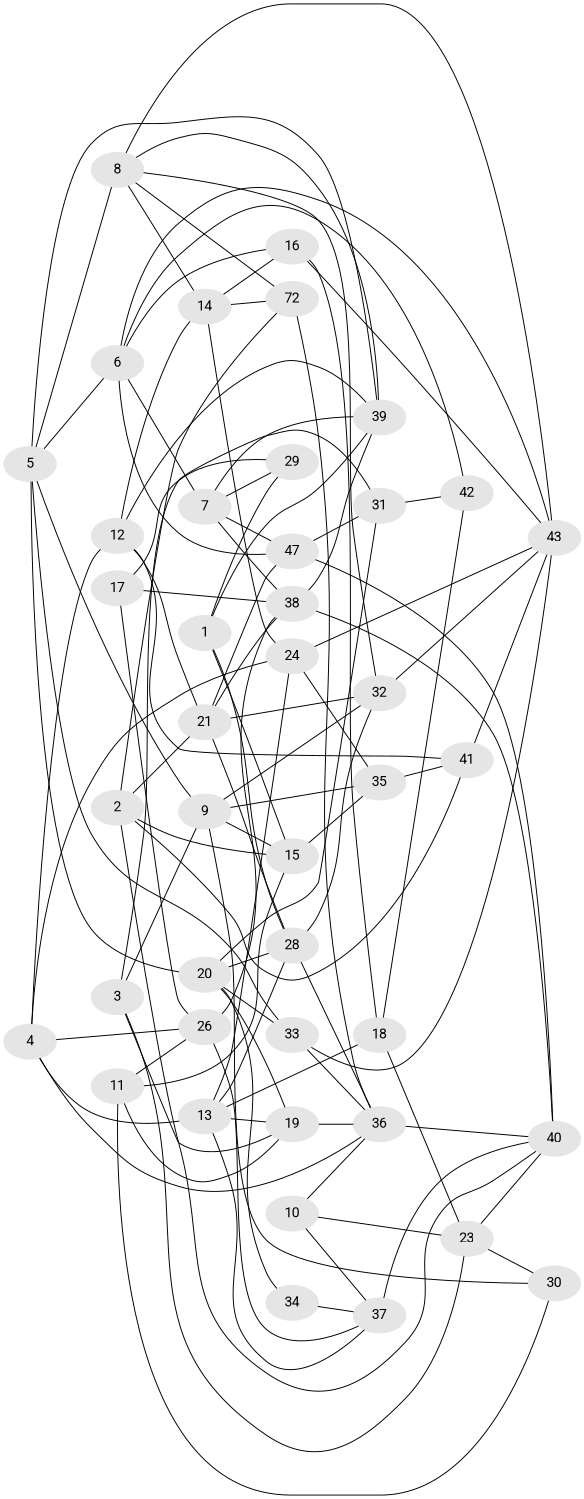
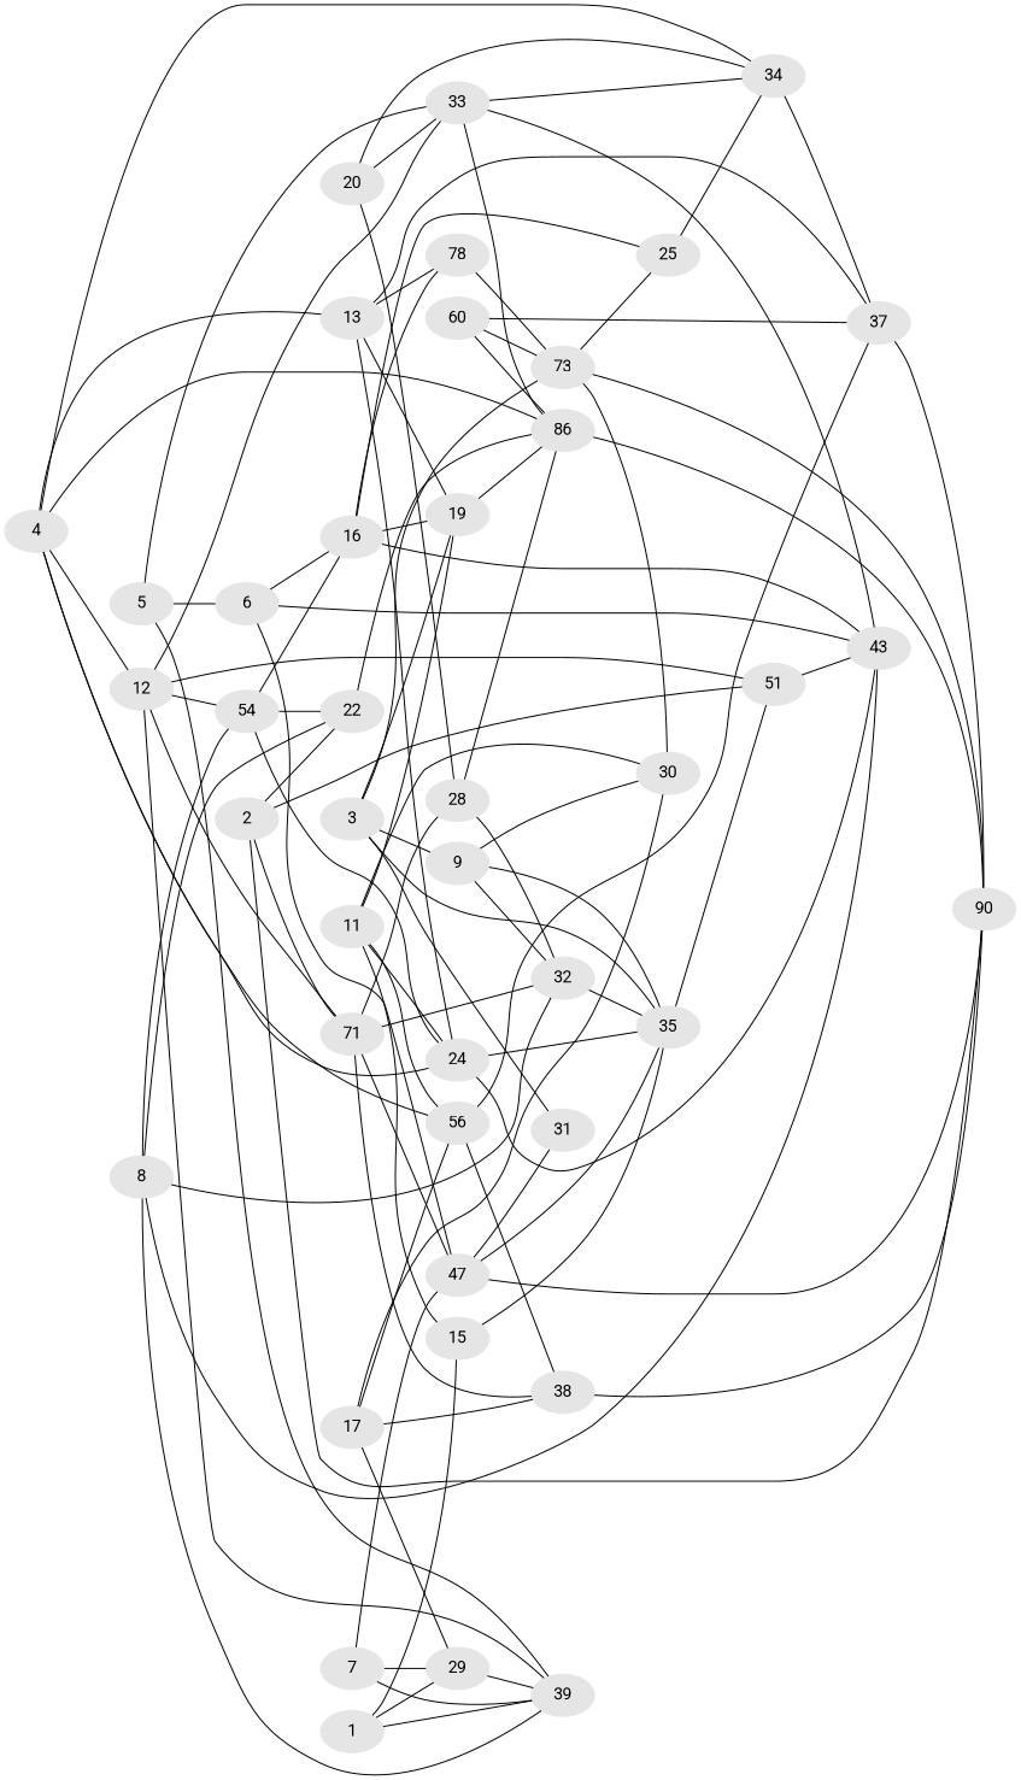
  graph {
    fontname=Roboto
    rankdir=LR
    node [color=gray90 fontname=Roboto style=filled]
    edge [fontname=Roboto weight=1.0]
    1
    15
    28
    29
    39
    35
-   36
+   36 [label=86]
    32
    2
-   21
-   22 [label=72]
-   40
-   41
+   21 [label=71]
+   22
+   40 [label=90]
+   41 [label=51]
    n14 [label=47]
    38
    43
    3
    9
    19
-   23
+   23 [label=73]
    31
    30
-   42
+   25
    4
    12
    13
    24
-   26
+   26 [label=56]
    34
    33
-   14
+   14 [label=54]
    37
-   18
+   18 [label=78]
    5
    6
    8
    20
    7
    16
-   10
+   10 [label=60]
    11
    17
    1 -- 15
-   1 -- 28
    1 -- 29
    1 -- 39
    15 -- 35
    28 -- 36
    28 -- 32
-   38 -- 39 [weight=2.0]
+   29 -- 39 [weight=2.0]
    35 -- 41
    36 -- 40
-   32 -- 43
-   2 -- 15
+   32 -- 35
    2 -- 21
    2 -- 22 [weight=2.0]
    2 -- 40
    2 -- 41
    21 -- 28
    21 -- 32
    21 -- n14
    21 -- 38
    22 -- 36
    41 -- 43
+   n14 -- 35
    n14 -- 40
    n14 -- 31
    38 -- 40
+   3 -- 35
    3 -- 9
    3 -- 19
    3 -- 23 [weight=2.0]
    3 -- 31
-   9 -- 15
    9 -- 35
    9 -- 32
    9 -- 30
    19 -- 36
    23 -- 40
    23 -- 30
-   31 -- 42
+   23 -- 25
+   25 -- 34
    4 -- 36
    4 -- 12
    4 -- 13
    4 -- 24
    4 -- 26
+   4 -- 34
    12 -- 39
    12 -- 21
    12 -- 41
+   12 -- 33
    12 -- 14
-   13 -- 28
    13 -- 19
    13 -- 24
    13 -- 37
    13 -- 18
    24 -- 35 [weight=2.0]
    24 -- 43
    26 -- 38
    26 -- 37 [weight=2.0]
    34 -- 37
    33 -- 36
    33 -- 43
+   33 -- 34
    14 -- 22
    14 -- 24 [weight=2.0]
    14 -- 16
    37 -- 40
    18 -- 23
-   18 -- 42
    5 -- 39
-   5 -- 9
    5 -- 33
    5 -- 6
-   5 -- 8
-   5 -- 20
    6 -- n14
    6 -- 43
-   6 -- 42
-   6 -- 7
    6 -- 16
    8 -- 39
    8 -- 32
    8 -- 22
    8 -- 43
    8 -- 14
    20 -- 28
-   20 -- 31
    20 -- 34 [weight=2.0]
    20 -- 33
    7 -- 29
    7 -- 39 [weight=2.0]
    7 -- n14
-   7 -- 38
    16 -- 43
-   20 -- 19
+   16 -- 19
+   16 -- 25
    16 -- 18
    10 -- 36 [weight=2.0]
    10 -- 23 [weight=2.0]
    10 -- 37
    11 -- 15 [weight=2.0]
    11 -- 19
    11 -- 30
+   11 -- 24
    11 -- 26
    17 -- 29 [weight=2.0]
    17 -- 38 [weight=2.0]
+   17 -- 30
    17 -- 26
  }
